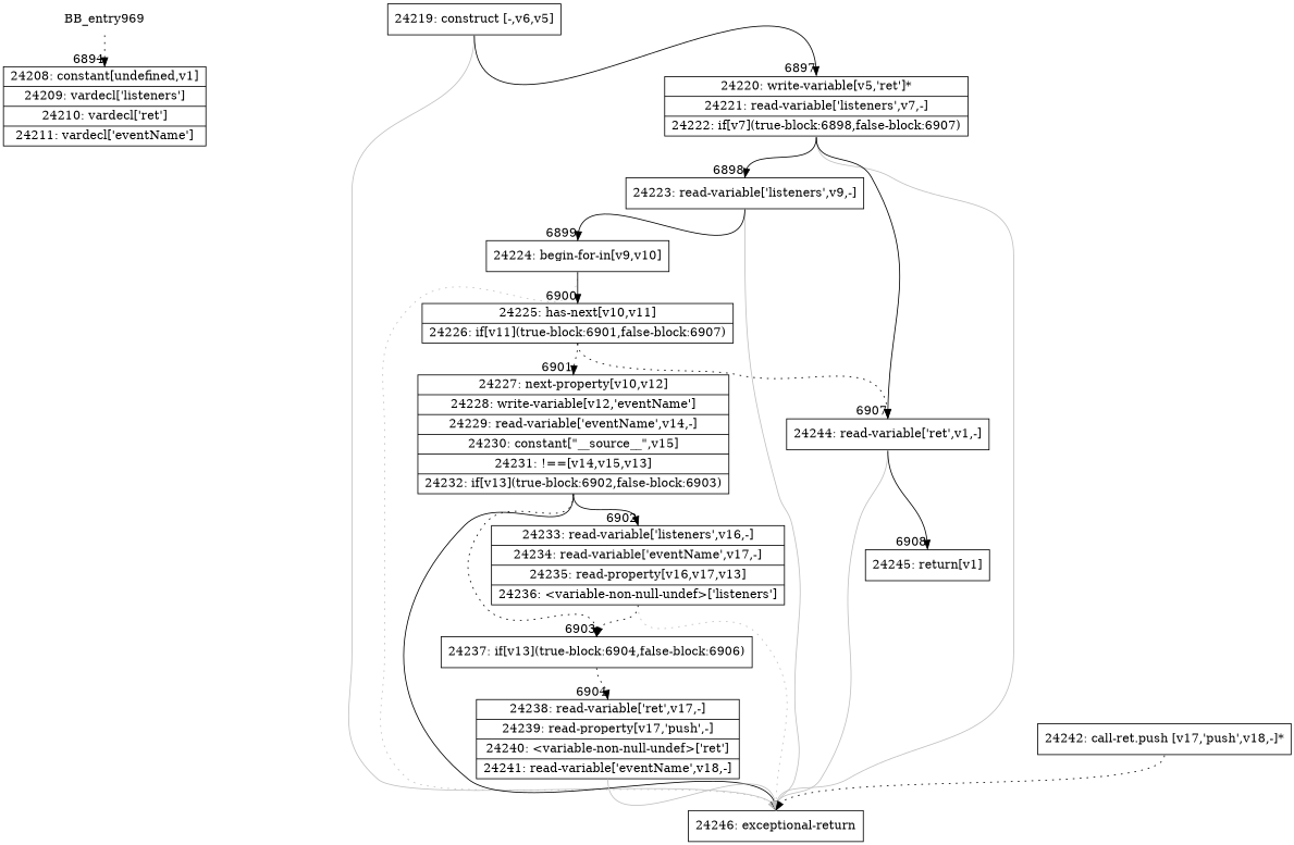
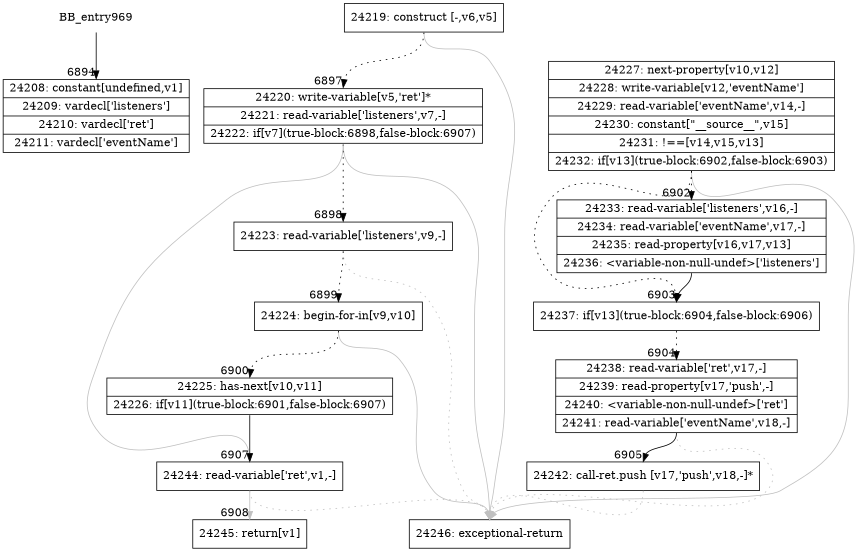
  digraph {
    rankdir=TD
    node [shape=record]
    edge [headport=n style=solid tailport=s]
    n1 [label=BB_entry969 shape=none]
    n2 [label="{24208: constant[undefined,v1]|24209: vardecl['listeners']|24210: vardecl['ret']|24211: vardecl['eventName']}"]
    n3 [label="{24219: construct [-,v6,v5]}"]
    n4 [label="{24246: exceptional-return}"]
    n5 [label="{24220: write-variable[v5,'ret']*|24221: read-variable['listeners',v7,-]|24222: if[v7](true-block:6898,false-block:6907)}"]
    n6 [label="{24223: read-variable['listeners',v9,-]}"]
    n7 [label="{24244: read-variable['ret',v1,-]}"]
    n8 [label="{24224: begin-for-in[v9,v10]}"]
    n9 [label="{24245: return[v1]}"]
    n10 [label="{24225: has-next[v10,v11]|24226: if[v11](true-block:6901,false-block:6907)}"]
    n11 [label="{24227: next-property[v10,v12]|24228: write-variable[v12,'eventName']|24229: read-variable['eventName',v14,-]|24230: constant[\"__source__\",v15]|24231: !==[v14,v15,v13]|24232: if[v13](true-block:6902,false-block:6903)}"]
    n12 [label="{24237: if[v13](true-block:6904,false-block:6906)}"]
    n13 [label="{24233: read-variable['listeners',v16,-]|24234: read-variable['eventName',v17,-]|24235: read-property[v16,v17,v13]|24236: \<variable-non-null-undef\>['listeners']}"]
    n14 [label="{24238: read-variable['ret',v17,-]|24239: read-property[v17,'push',-]|24240: \<variable-non-null-undef\>['ret']|24241: read-variable['eventName',v18,-]}"]
    n15 [label="{24242: call-ret.push [v17,'push',v18,-]*}"]
-   n1 -> n2 [headlabel="    6894" style=dotted]
+   n1 -> n2 [headlabel="    6894"]
    n3 -> n4 [color=gray]
-   n3 -> n5 [headlabel="      6897"]
+   n3 -> n5 [headlabel="      6897" style=dotted]
    n5 -> n4 [color=gray]
-   n5 -> n6 [headlabel="      6898"]
-   n5 -> n7 [headlabel="      6907"]
-   n6 -> n4 [color=gray]
-   n6 -> n8 [headlabel="      6899"]
-   n7 -> n4 [color=gray]
-   n7 -> n9 [headlabel="      6908"]
-   n8 -> n4 [color=gray style=dotted]
-   n8 -> n10 [headlabel="      6900"]
-   n10 -> n7 [style=dotted]
-   n10 -> n11 [headlabel="      6901" style=dotted]
-   n11 -> n4 [color=black]
+   n5 -> n6 [headlabel="      6898" style=dotted]
+   n5 -> n7 [headlabel="      6907" color=gray]
+   n6 -> n4 [color=gray style=dotted]
+   n6 -> n8 [headlabel="      6899" style=dotted]
+   n7 -> n4 [color=gray style=dotted]
+   n7 -> n9 [headlabel="      6908" color=gray]
+   n8 -> n4 [color=gray]
+   n8 -> n10 [headlabel="      6900" style=dotted]
+   n10 -> n7
+   n11 -> n4 [color=gray]
    n11 -> n12 [headlabel="      6903" style=dotted]
-   n11 -> n13 [headlabel="      6902"]
+   n11 -> n13 [headlabel="      6902" style=dotted]
    n12 -> n14 [headlabel="      6904" style=dotted]
-   n13 -> n4 [color=gray style=dotted]
-   n13 -> n12 [style=dotted]
-   n14 -> n4 [color=gray]
-   n15 -> n4 [color=black style=dotted]
+   n13 -> n12
+   n14 -> n4 [color=gray style=dotted]
+   n14 -> n15 [headlabel="      6905"]
+   n15 -> n4 [color=gray style=dotted]
  }
